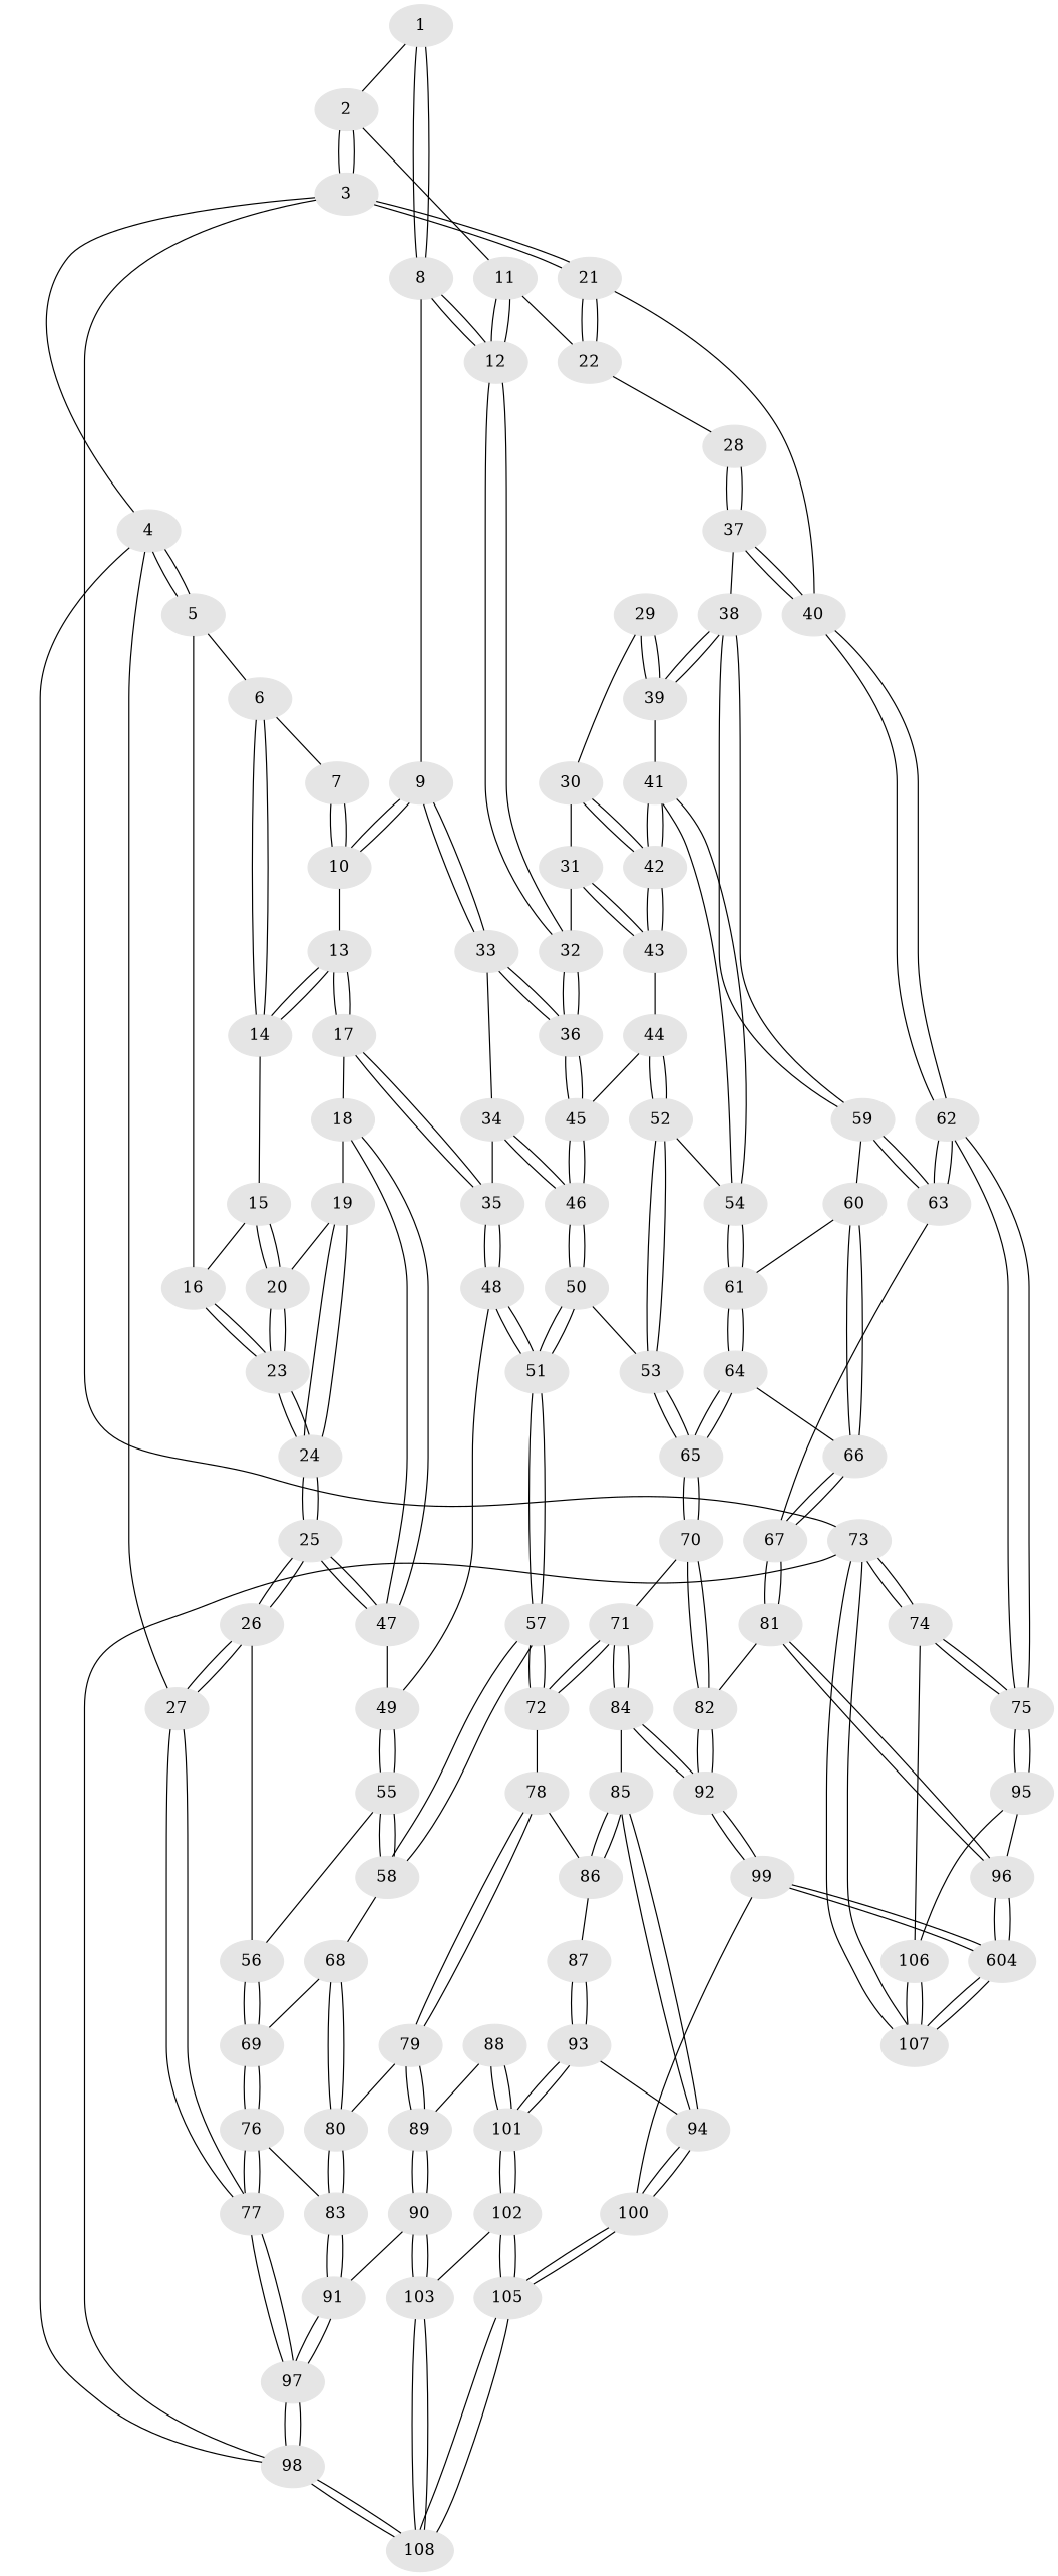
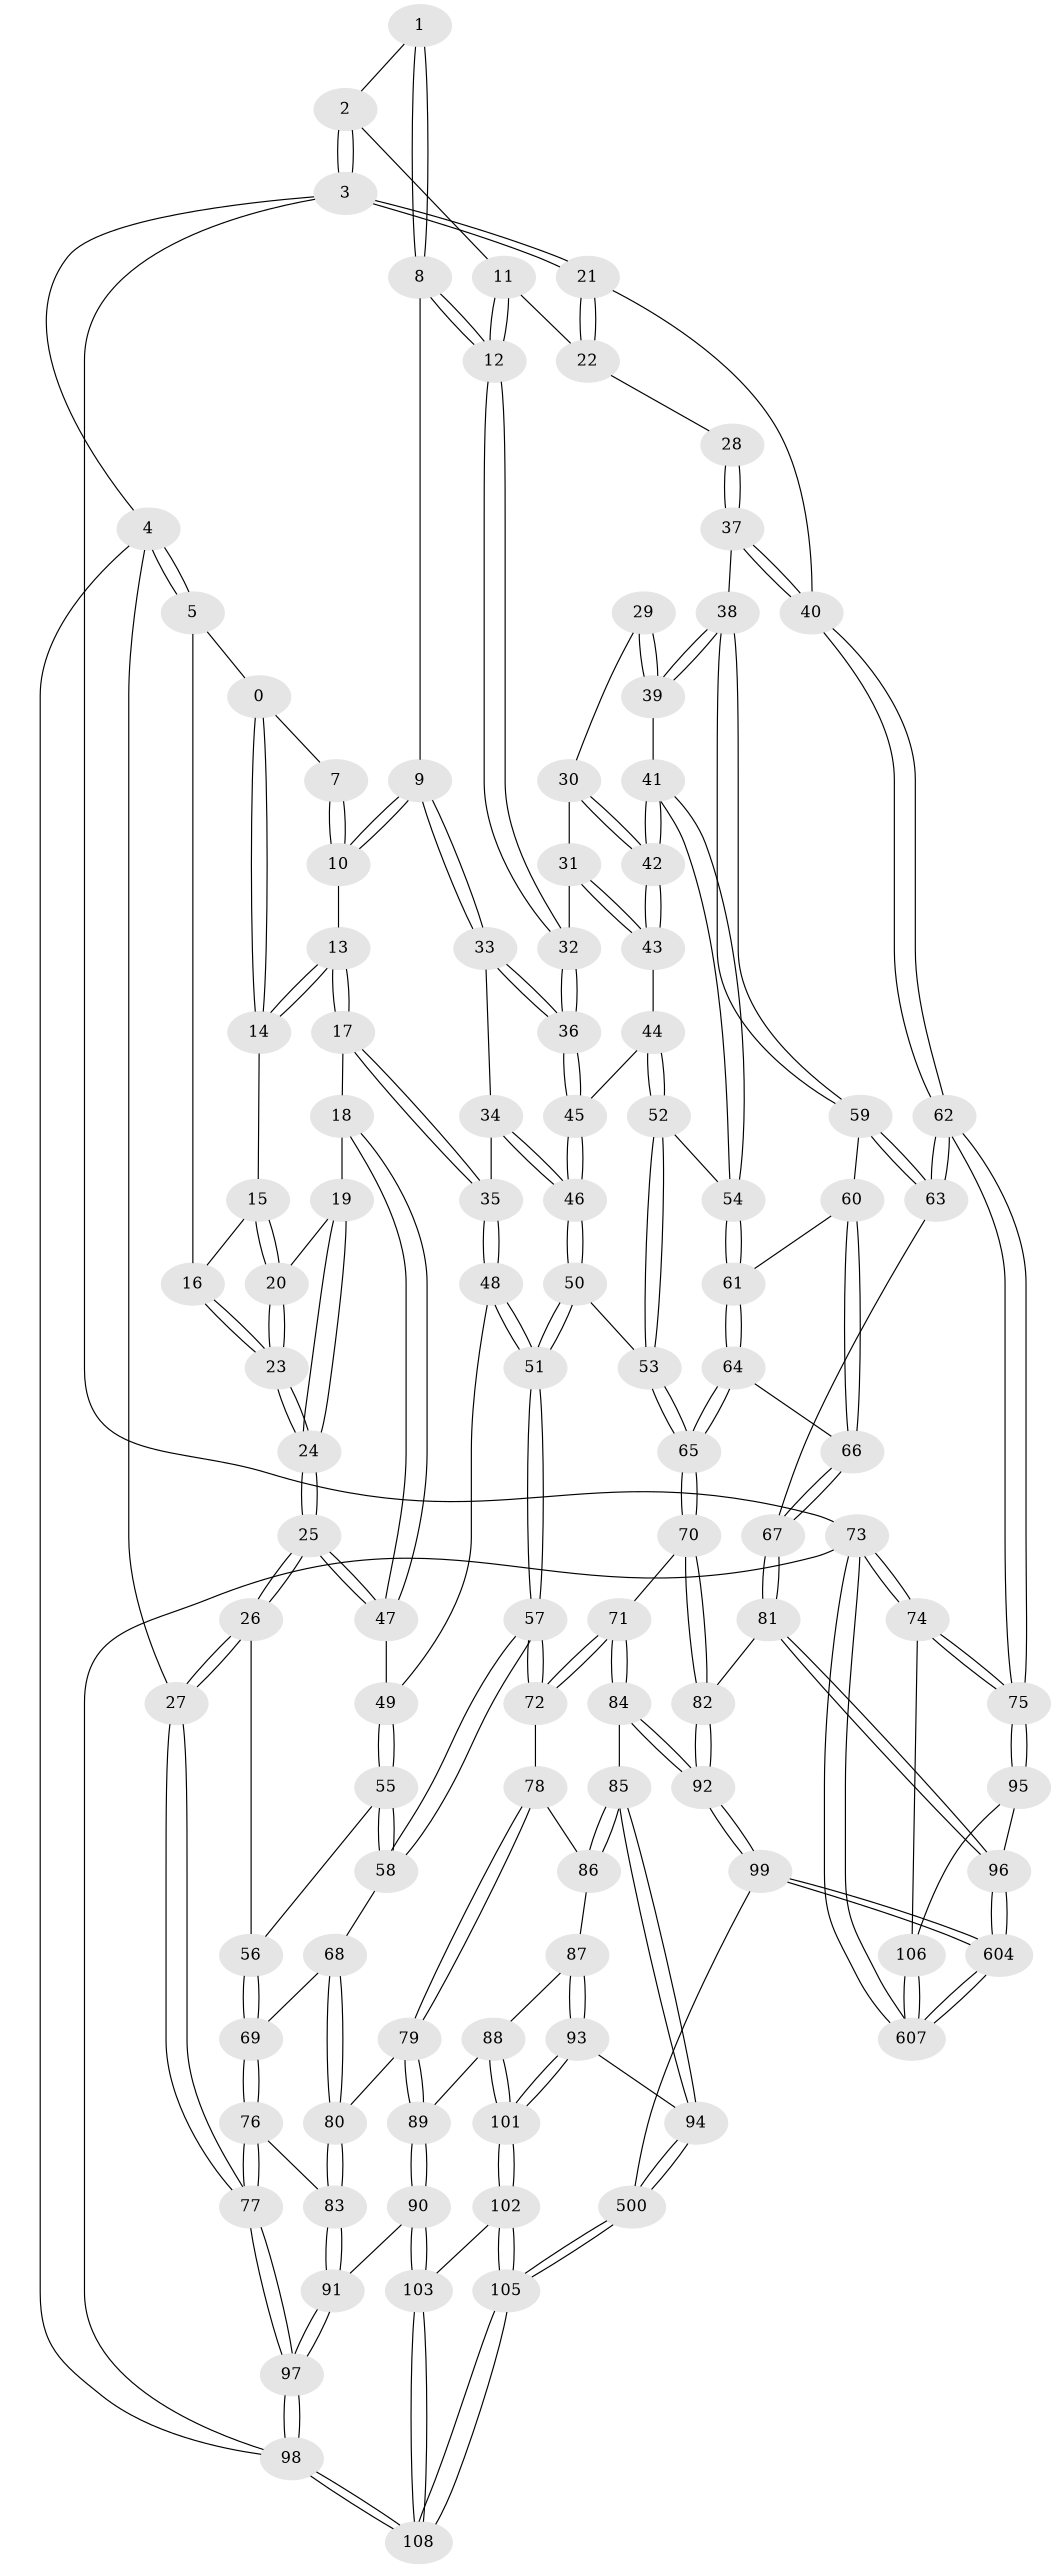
  graph {
    node [color=gray90 style=filled]
    1
    2
    8
    3
    11
    9
    12
    4
    21
    73
    22
    5
    27
    98
    40
    74
-   107
-   6
+   107 [label=607]
+   6 [label=0]
    16
    77
    108
    7
    14
    23
    10
    15
    13
    33
    32
    36
    34
    17
    28
    18
    35
    20
    24
    19
    47
    48
    49
    25
    62
    37
    26
    56
    69
    97
    29
    30
    39
    38
    31
    42
    41
    43
    44
    45
    46
    50
    51
    59
    60
    63
    54
    75
    61
    52
    53
    55
    57
    58
    65
    72
    70
    64
    68
    76
    78
    80
    66
    67
    95
    81
    71
    82
    96
    83
    84
    92
    85
    79
    86
    106
    91
    89
    87
    90
    n99 [label=604]
    99
    94
-   100
+   100 [label=500]
    88
    93
    101
    102
    103
    105
    1 -- 2
    1 -- 8
    1 -- 8
    2 -- 3
    2 -- 3
    2 -- 11
    8 -- 9
    8 -- 12
    8 -- 12
    3 -- 4
    3 -- 21
    3 -- 21
    3 -- 73
    11 -- 12
    11 -- 12
    11 -- 22
    9 -- 10
    9 -- 10
    9 -- 33
    9 -- 33
    12 -- 32
    12 -- 32
    4 -- 5
    4 -- 5
    4 -- 27
    4 -- 98
    21 -- 22
    21 -- 22
    21 -- 40
    73 -- 98
    73 -- 74
    73 -- 74
    73 -- 107
    73 -- 107
    22 -- 28
    5 -- 6
    5 -- 16
    27 -- 77
    27 -- 77
    98 -- 108
    98 -- 108
    40 -- 62
    40 -- 62
    74 -- 75
    74 -- 75
    74 -- 106
    6 -- 7
    6 -- 14
    6 -- 14
    16 -- 23
    16 -- 23
    77 -- 97
    77 -- 97
    7 -- 10
    7 -- 10
    14 -- 15
    23 -- 24
    23 -- 24
    10 -- 13
    15 -- 16
    15 -- 20
    15 -- 20
    13 -- 14
    13 -- 14
    13 -- 17
    13 -- 17
    33 -- 36
    33 -- 36
    33 -- 34
    32 -- 36
    32 -- 36
    36 -- 45
    36 -- 45
    34 -- 35
    34 -- 46
    34 -- 46
    17 -- 18
    17 -- 35
    17 -- 35
    28 -- 37
    28 -- 37
    18 -- 19
    18 -- 47
    18 -- 47
    35 -- 48
    35 -- 48
    20 -- 23
    20 -- 23
    24 -- 25
    24 -- 25
    19 -- 20
    19 -- 24
    19 -- 24
    47 -- 49
    48 -- 49
    48 -- 51
    48 -- 51
    49 -- 55
    49 -- 55
    25 -- 47
    25 -- 47
    25 -- 26
    25 -- 26
    62 -- 63
    62 -- 63
    62 -- 75
    62 -- 75
    37 -- 40
    37 -- 40
    37 -- 38
    26 -- 27
    26 -- 27
    26 -- 56
    56 -- 69
    56 -- 69
    69 -- 76
    69 -- 76
    97 -- 98
    97 -- 98
    29 -- 30
    29 -- 39
    29 -- 39
    30 -- 31
    30 -- 42
    30 -- 42
    39 -- 41
    38 -- 39
    38 -- 39
    38 -- 59
    38 -- 59
    31 -- 32
    31 -- 43
    31 -- 43
    42 -- 43
    42 -- 43
    41 -- 42
    41 -- 42
    41 -- 54
    41 -- 54
    43 -- 44
    44 -- 45
    44 -- 52
    44 -- 52
    45 -- 46
    45 -- 46
    46 -- 50
    46 -- 50
    50 -- 51
    50 -- 51
    50 -- 53
    51 -- 57
    51 -- 57
    59 -- 60
    59 -- 63
    59 -- 63
    60 -- 61
    60 -- 66
    60 -- 66
    63 -- 67
    54 -- 61
    54 -- 61
    75 -- 95
    75 -- 95
    61 -- 64
    61 -- 64
    52 -- 54
    52 -- 53
    52 -- 53
    53 -- 65
    53 -- 65
    55 -- 56
    55 -- 58
    55 -- 58
    57 -- 58
    57 -- 58
    57 -- 72
    57 -- 72
    58 -- 68
    65 -- 70
    65 -- 70
    72 -- 78
    70 -- 71
    70 -- 82
    70 -- 82
    64 -- 65
    64 -- 65
    64 -- 66
    68 -- 69
    68 -- 80
    68 -- 80
    76 -- 77
    76 -- 77
    76 -- 83
    78 -- 79
    78 -- 79
    78 -- 86
    80 -- 83
    80 -- 83
    66 -- 67
    66 -- 67
    67 -- 81
    67 -- 81
    95 -- 96
    95 -- 106
    81 -- 82
    81 -- 96
    81 -- 96
    71 -- 72
    71 -- 72
    71 -- 84
    71 -- 84
    82 -- 92
    82 -- 92
    96 -- n99
    96 -- n99
    83 -- 91
    83 -- 91
    84 -- 92
    84 -- 92
    84 -- 85
    92 -- 99
    92 -- 99
    85 -- 86
    85 -- 86
    85 -- 94
    85 -- 94
    79 -- 80
    79 -- 89
    79 -- 89
    86 -- 87
    106 -- 107
    106 -- 107
    91 -- 97
    91 -- 97
    89 -- 90
    89 -- 90
+   87 -- 88
    87 -- 93
    87 -- 93
    90 -- 91
    90 -- 103
    90 -- 103
    n99 -- 107
    n99 -- 107
    99 -- n99
    99 -- n99
    99 -- 100
    94 -- 100
    94 -- 100
    100 -- 105
    100 -- 105
    88 -- 89
    88 -- 101
    88 -- 101
    93 -- 94
    93 -- 101
    93 -- 101
    101 -- 102
    101 -- 102
    102 -- 103
    102 -- 105
    102 -- 105
    103 -- 108
    103 -- 108
    105 -- 108
    105 -- 108
  }
